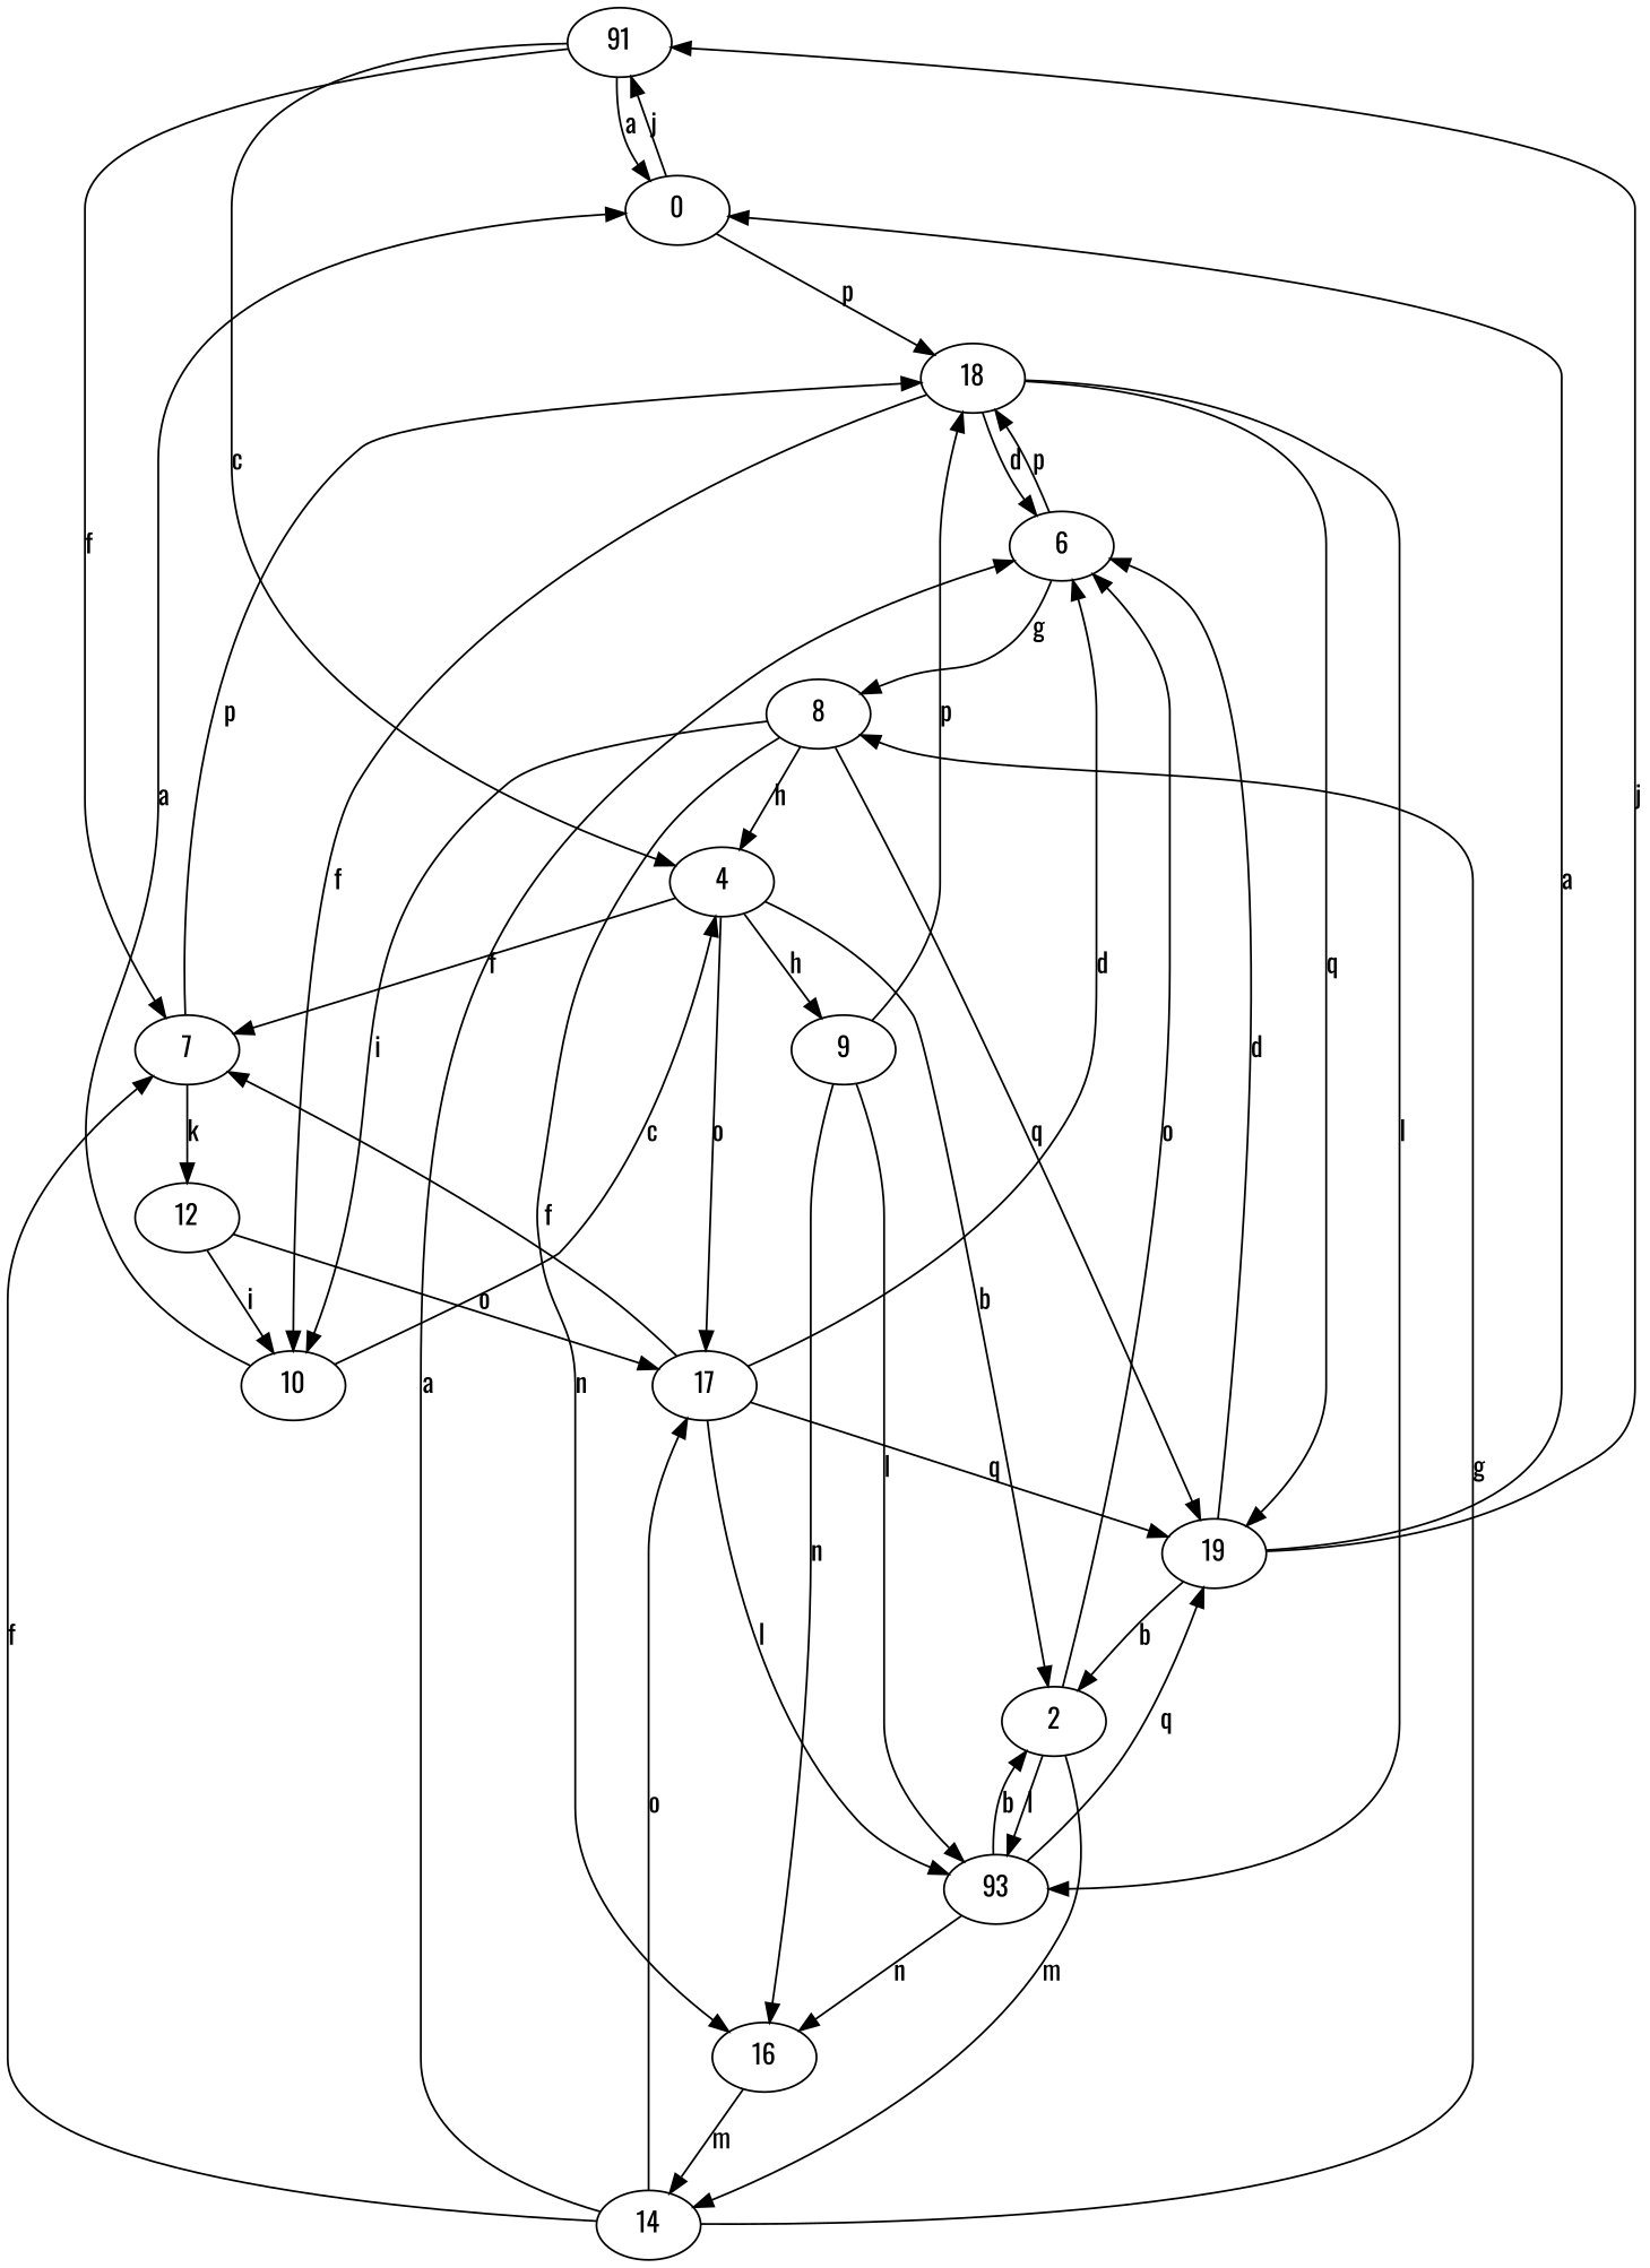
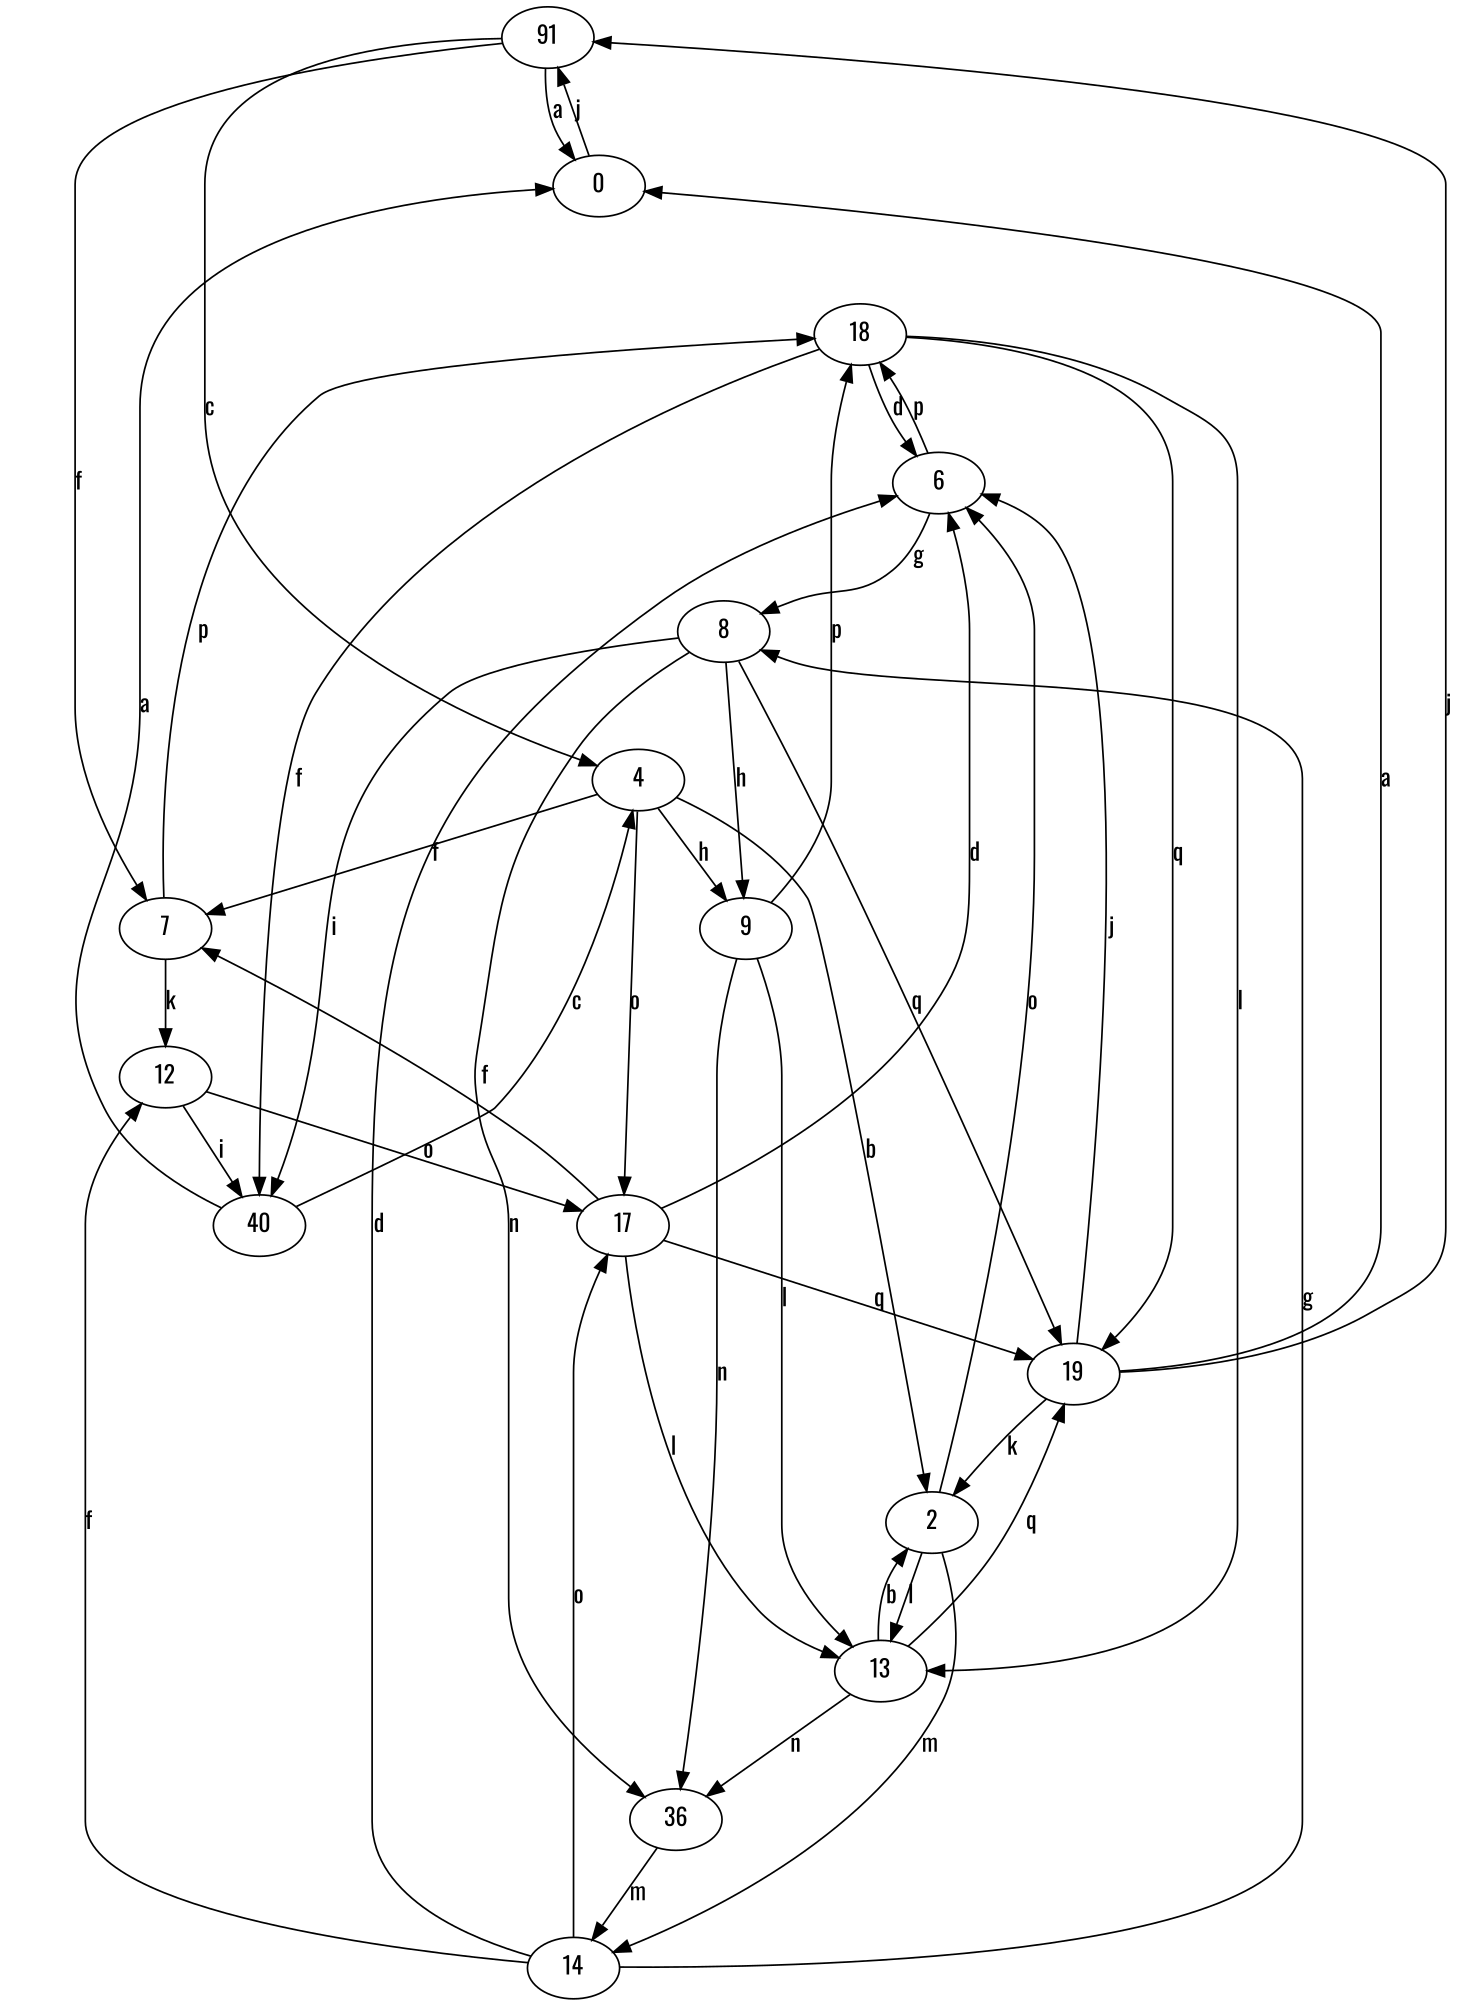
  strict digraph {
    fontname=Oswald
    node [fontname=Oswald]
    edge [fontname=Oswald]
    n1 [label=91]
    0
    18
    4
    7
    6
-   13 [label=93]
-   10
+   13
+   10 [label=40]
    19
    2
    14
    8
-   16
+   16 [label=36]
    17
    9
    12
    n1 -> 0 [label=a]
    n1 -> 4 [label=c]
    n1 -> 7 [label=f]
    0 -> n1 [label=j]
-   0 -> 18 [label=p]
    18 -> 6 [label=d]
    18 -> 13 [label=l]
    18 -> 10 [label=f]
    18 -> 19 [label=q]
    4 -> 7 [label=f]
    4 -> 2 [label=b]
    4 -> 17 [label=o]
    4 -> 9 [label=h]
    7 -> 18 [label=p]
    7 -> 12 [label=k]
    6 -> 18 [label=p]
    6 -> 8 [label=g]
    13 -> 19 [label=q]
    13 -> 2 [label=b]
    13 -> 16 [label=n]
    10 -> 0 [label=a]
    10 -> 4 [label=c]
    19 -> n1 [label=j]
    19 -> 0 [label=a]
-   19 -> 6 [label=d]
-   19 -> 2 [label=b]
+   19 -> 6 [label=j]
+   19 -> 2 [label=k]
    2 -> 6 [label=o]
    2 -> 13 [label=l]
    2 -> 14 [label=m]
-   14 -> 7 [label=f]
-   14 -> 6 [label=a]
+   14 -> 12 [label=f]
+   14 -> 6 [label=d]
    14 -> 8 [label=g]
    14 -> 17 [label=o]
    8 -> 10 [label=i]
    8 -> 19 [label=q]
    8 -> 16 [label=n]
-   8 -> 4 [label=h]
+   8 -> 9 [label=h]
    16 -> 14 [label=m]
    17 -> 7 [label=f]
    17 -> 6 [label=d]
    17 -> 13 [label=l]
    17 -> 19 [label=q]
    9 -> 18 [label=p]
    9 -> 13 [label=l]
    9 -> 16 [label=n]
    12 -> 10 [label=i]
    12 -> 17 [label=o]
  }
